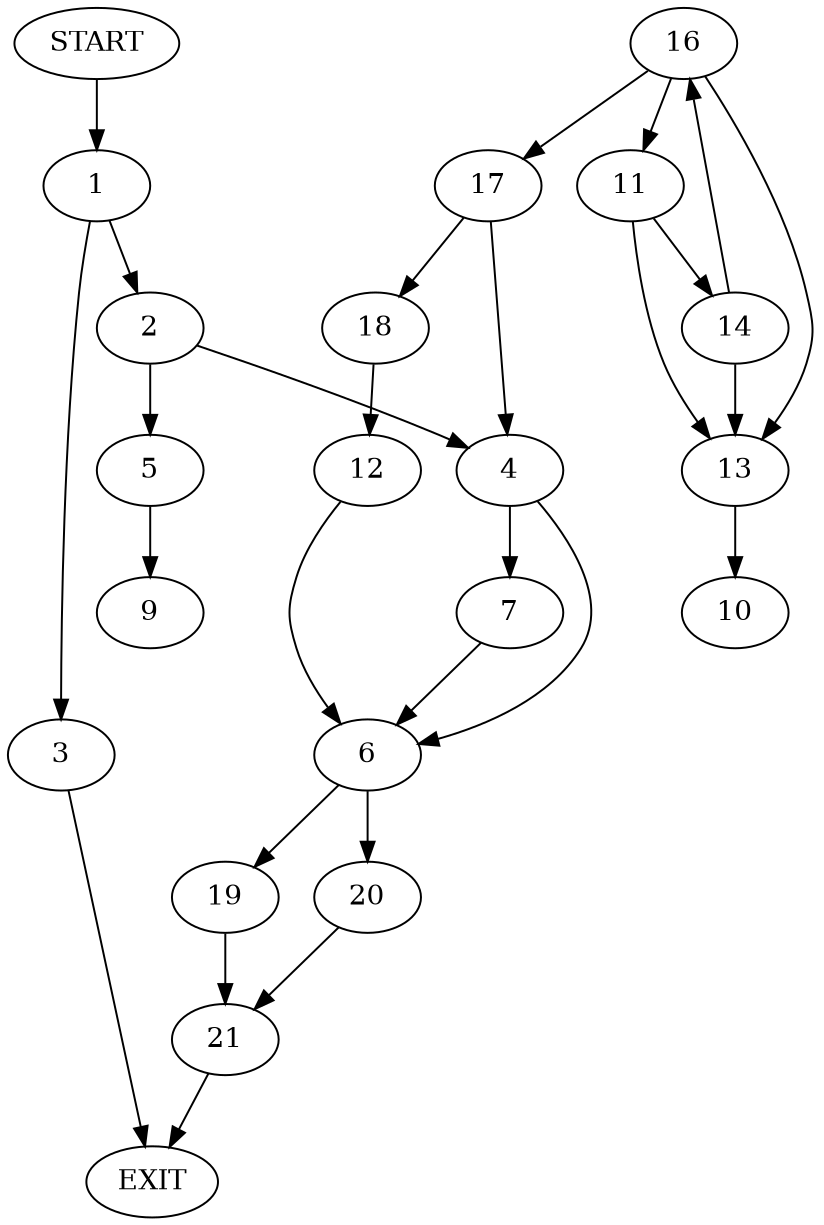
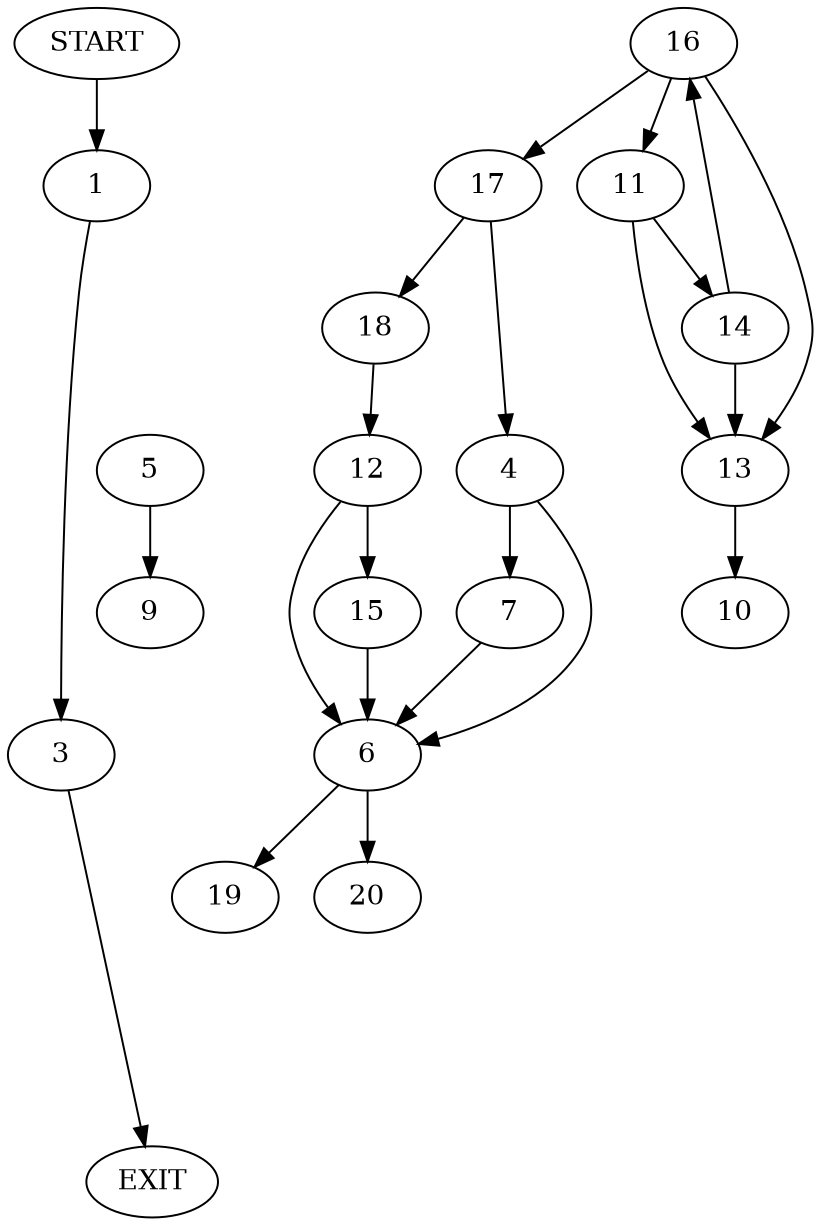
  digraph {
    n1 [label=START]
    1
-   2
    3
    n5 [label=EXIT]
    4
    5
    6
    7
    9
    19
    20
-   21
    11
    13
    14
    12
+   15
    10
    16
    17
    18
    n1 -> 1
-   1 -> 2
    1 -> 3
-   2 -> 4
-   2 -> 5
    3 -> n5
    4 -> 6
    4 -> 7
    5 -> 9
    6 -> 19
    6 -> 20
    7 -> 6
-   19 -> 21
-   20 -> 21
-   21 -> n5
    11 -> 13
    11 -> 14
    13 -> 10
    14 -> 13
    14 -> 16
    12 -> 6
+   12 -> 15
+   15 -> 6
    16 -> 11
    16 -> 13
    16 -> 17
    17 -> 4
    17 -> 18
    18 -> 12
  }
